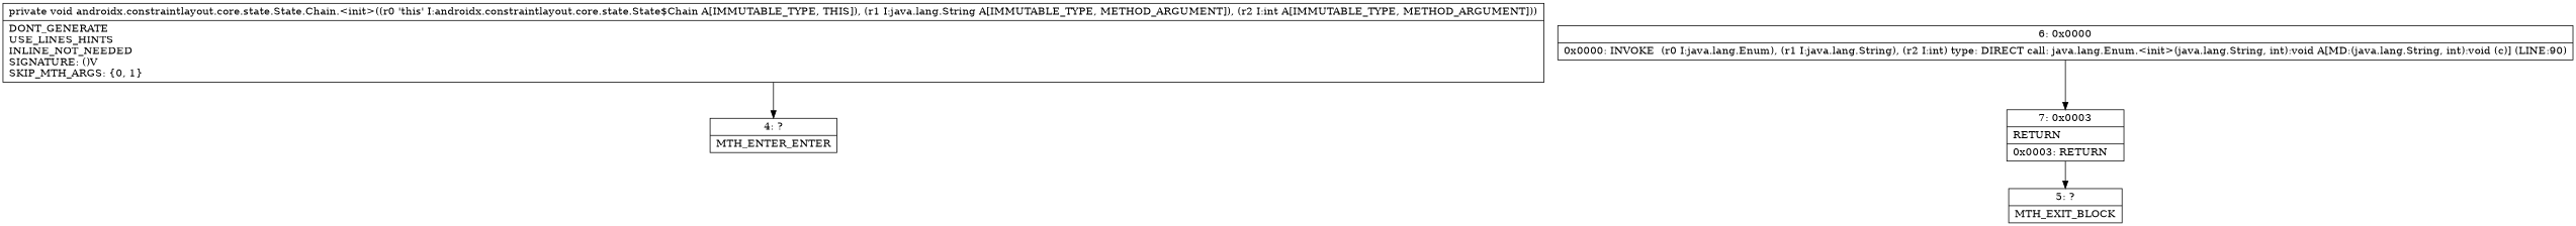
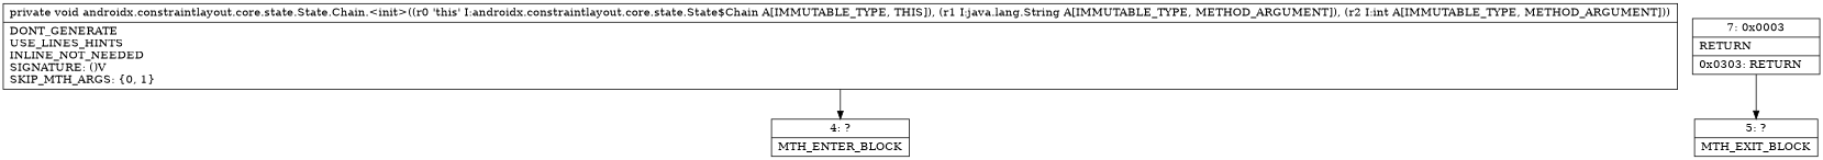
  digraph {
    node [shape=record]
-   n1 [label="{4\:\ ?|MTH_ENTER_ENTER\l}"]
-   n2 [label="{6\:\ 0x0000|0x0000: INVOKE  (r0 I:java.lang.Enum), (r1 I:java.lang.String), (r2 I:int) type: DIRECT call: java.lang.Enum.\<init\>(java.lang.String, int):void A[MD:(java.lang.String, int):void (c)] (LINE:90)\l}"]
-   n3 [label="{7\:\ 0x0003|RETURN\l|0x0003: RETURN   \l}"]
+   n1 [label="{4\:\ ?|MTH_ENTER_BLOCK\l}"]
+   n3 [label="{7\:\ 0x0003|RETURN\l|0x0303: RETURN   \l}"]
    n4 [label="{5\:\ ?|MTH_EXIT_BLOCK\l}"]
    n5 [label="{private void androidx.constraintlayout.core.state.State.Chain.\<init\>((r0 'this' I:androidx.constraintlayout.core.state.State$Chain A[IMMUTABLE_TYPE, THIS]), (r1 I:java.lang.String A[IMMUTABLE_TYPE, METHOD_ARGUMENT]), (r2 I:int A[IMMUTABLE_TYPE, METHOD_ARGUMENT]))  | DONT_GENERATE\lUSE_LINES_HINTS\lINLINE_NOT_NEEDED\lSIGNATURE: ()V\lSKIP_MTH_ARGS: \{0, 1\}\l}"]
-   n2 -> n3
    n3 -> n4
    n5 -> n1
  }
